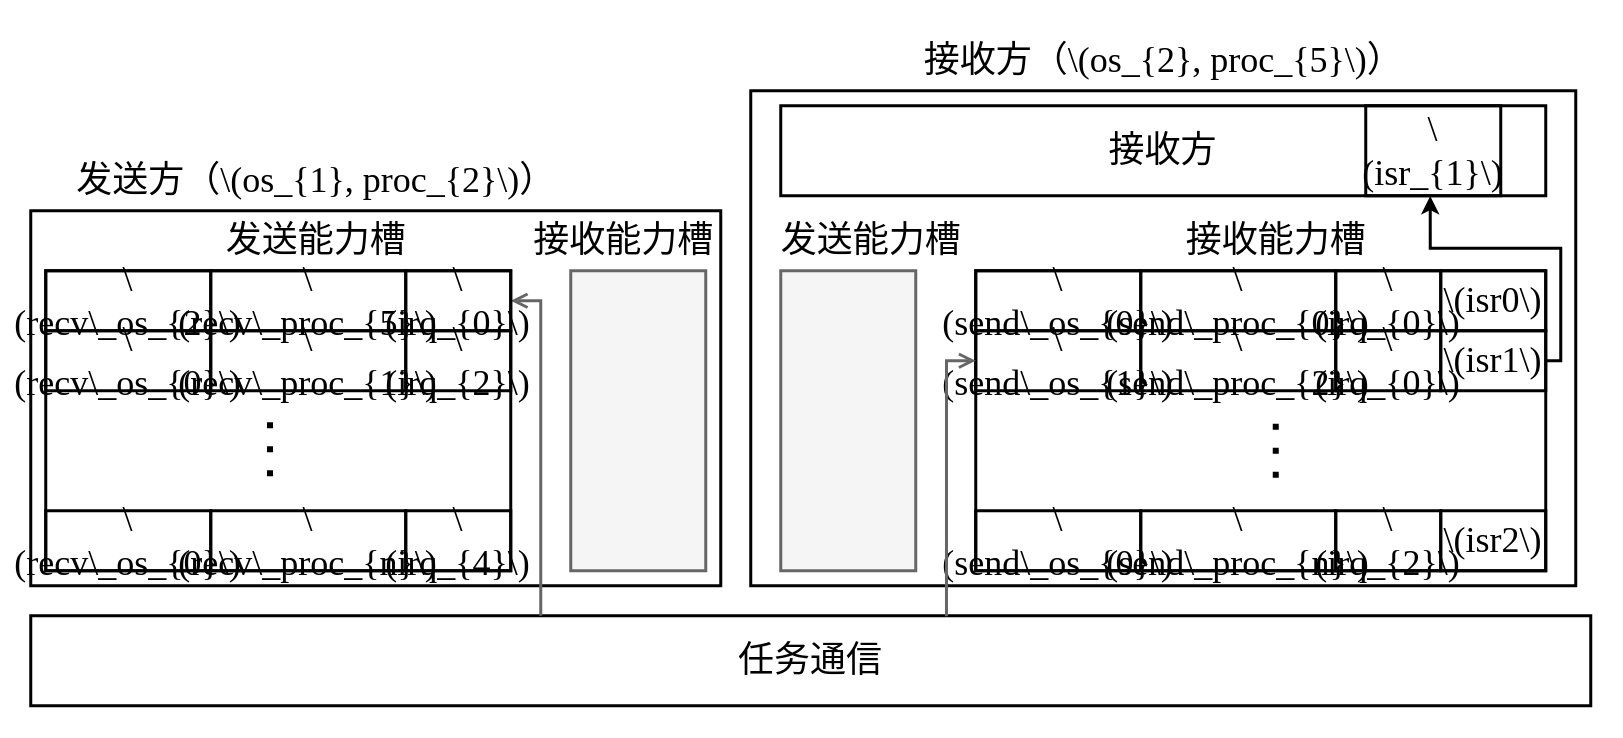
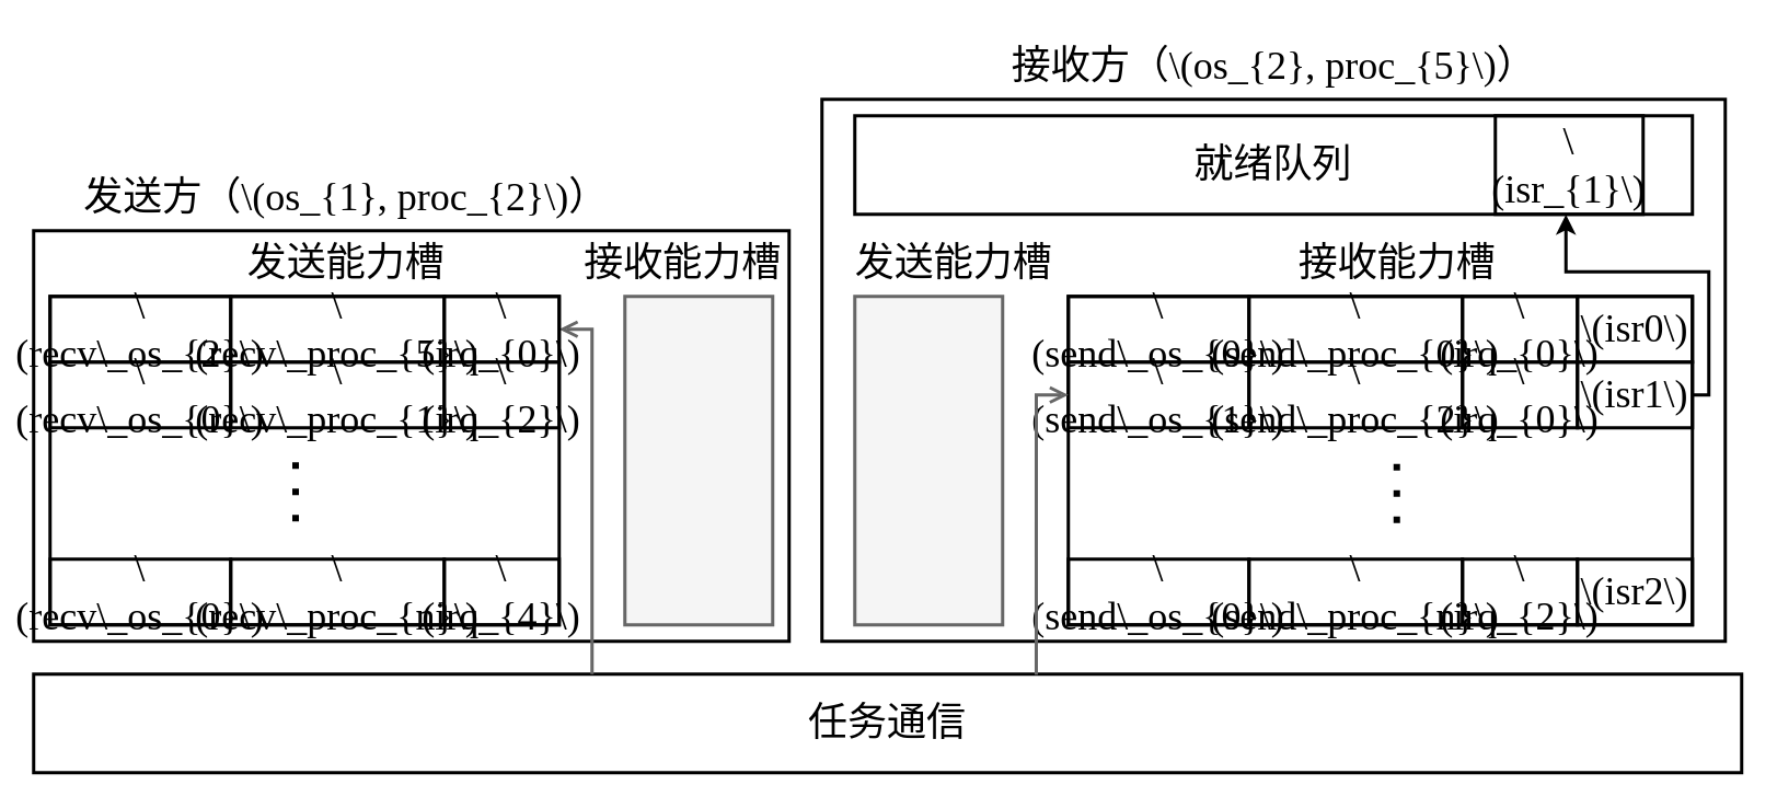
  <mxCell id="0" />
  <mxCell id="1" parent="0" />
  <mxCell id="2" value="" style="rounded=0;whiteSpace=wrap;html=1;fillColor=none;strokeWidth=2;" vertex="1" parent="1"><mxGeometry x="500" y="60" width="550" height="330" as="geometry" /></mxCell>
  <mxCell id="3" value="" style="rounded=0;whiteSpace=wrap;html=1;fillColor=none;strokeWidth=2;" vertex="1" parent="1"><mxGeometry x="20" y="140" width="460" height="250" as="geometry" /></mxCell>
  <mxCell id="4" value="&lt;font style=&quot;font-size: 24px;&quot; face=&quot;宋体&quot;&gt;接收能力槽&lt;/font&gt;" style="text;html=1;align=center;verticalAlign=middle;resizable=0;points=[];autosize=1;strokeColor=none;fillColor=none;" vertex="1" parent="1"><mxGeometry x="780" y="140" width="140" height="40" as="geometry" /></mxCell>
  <mxCell id="5" value="&lt;font style=&quot;font-size: 24px;&quot; face=&quot;宋体&quot;&gt;任务通信&lt;/font&gt;" style="rounded=0;whiteSpace=wrap;html=1;strokeWidth=2;fillColor=none;" vertex="1" parent="1"><mxGeometry x="20" y="410" width="1040" height="60" as="geometry" /></mxCell>
  <mxCell id="6" value="" style="endArrow=open;html=1;rounded=0;entryX=1;entryY=0.5;entryDx=0;entryDy=0;edgeStyle=orthogonalEdgeStyle;endSize=7;strokeWidth=2;endFill=0;strokeColor=#666666;" edge="1" parent="1" target="13"><mxGeometry width="50" height="50" relative="1" as="geometry"><mxPoint x="360" y="410" as="sourcePoint" /><mxPoint x="368" y="580" as="targetPoint" /><Array as="points"><mxPoint x="360" y="410" /><mxPoint x="360" y="200" /></Array></mxGeometry></mxCell>
  <mxCell id="7" value="" style="rounded=0;whiteSpace=wrap;html=1;fillColor=#f5f5f5;strokeWidth=2;fontColor=#333333;strokeColor=#666666;" vertex="1" parent="1"><mxGeometry x="380" y="180" width="90" height="200" as="geometry" /></mxCell>
  <mxCell id="8" value="&lt;font style=&quot;font-size: 24px;&quot; face=&quot;宋体&quot;&gt;发送能力槽&lt;/font&gt;" style="text;html=1;align=center;verticalAlign=middle;resizable=0;points=[];autosize=1;strokeColor=none;fillColor=none;" vertex="1" parent="1"><mxGeometry x="140" y="140" width="140" height="40" as="geometry" /></mxCell>
  <mxCell id="9" value="&lt;font style=&quot;font-size: 24px;&quot; face=&quot;宋体&quot;&gt;接收能力槽&lt;/font&gt;" style="text;html=1;align=center;verticalAlign=middle;resizable=0;points=[];autosize=1;strokeColor=none;fillColor=none;" vertex="1" parent="1"><mxGeometry x="345" y="140" width="140" height="40" as="geometry" /></mxCell>
  <mxCell id="10" value="&lt;font style=&quot;font-size: 24px;&quot; face=&quot;宋体&quot;&gt;发送能力槽&lt;/font&gt;" style="text;html=1;align=center;verticalAlign=middle;resizable=0;points=[];autosize=1;strokeColor=none;fillColor=none;" vertex="1" parent="1"><mxGeometry x="510" y="140" width="140" height="40" as="geometry" /></mxCell>
  <mxCell id="11" value="&lt;font style=&quot;font-size: 24px;&quot; face=&quot;宋体&quot;&gt;发送方（\(os_{1}, proc_{2}\)）&lt;/font&gt;" style="text;html=1;align=center;verticalAlign=middle;resizable=0;points=[];autosize=1;strokeColor=none;fillColor=none;" vertex="1" parent="1"><mxGeometry x="20" y="100" width="380" height="40" as="geometry" /></mxCell>
  <mxCell id="12" value="" style="group;strokeColor=default;strokeWidth=2;container=0;" vertex="1" connectable="0" parent="1"><mxGeometry x="30" y="180" width="310" height="200" as="geometry" /></mxCell>
  <mxCell id="13" value="&lt;font face=&quot;Times New Roman&quot; style=&quot;font-size: 24px;&quot;&gt;\(irq_{0}\)&lt;/font&gt;" style="rounded=0;whiteSpace=wrap;html=1;strokeWidth=2;fillColor=none;container=0;" vertex="1" parent="1"><mxGeometry x="270" y="180" width="70" height="40" as="geometry" /></mxCell>
  <mxCell id="14" value="" style="group" vertex="1" connectable="0" parent="1"><mxGeometry x="30" y="180" width="240" height="40" as="geometry" /></mxCell>
  <mxCell id="15" value="&lt;font face=&quot;Times New Roman&quot; style=&quot;font-size: 24px;&quot;&gt;\(recv\_os_{2}\)&lt;/font&gt;" style="rounded=0;whiteSpace=wrap;html=1;strokeWidth=2;fillColor=none;" vertex="1" parent="14"><mxGeometry width="110" height="40" as="geometry" /></mxCell>
  <mxCell id="16" value="&lt;font face=&quot;Times New Roman&quot; style=&quot;font-size: 24px;&quot;&gt;\(recv\_proc_{5}\)&lt;/font&gt;" style="rounded=0;whiteSpace=wrap;html=1;strokeWidth=2;fillColor=none;" vertex="1" parent="14"><mxGeometry x="110" width="130" height="40" as="geometry" /></mxCell>
  <mxCell id="17" value="" style="group" vertex="1" connectable="0" parent="1"><mxGeometry x="30" y="220" width="240" height="40" as="geometry" /></mxCell>
  <mxCell id="18" value="&lt;font face=&quot;Times New Roman&quot; style=&quot;font-size: 24px;&quot;&gt;\(recv\_os_{0}\)&lt;/font&gt;" style="rounded=0;whiteSpace=wrap;html=1;strokeWidth=2;fillColor=none;" vertex="1" parent="17"><mxGeometry width="110" height="40" as="geometry" /></mxCell>
  <mxCell id="19" value="&lt;font face=&quot;Times New Roman&quot; style=&quot;font-size: 24px;&quot;&gt;\(recv\_proc_{1}\)&lt;/font&gt;" style="rounded=0;whiteSpace=wrap;html=1;strokeWidth=2;fillColor=none;" vertex="1" parent="17"><mxGeometry x="110" width="130" height="40" as="geometry" /></mxCell>
  <mxCell id="20" value="" style="group" vertex="1" connectable="0" parent="1"><mxGeometry x="30" y="340" width="240" height="40" as="geometry" /></mxCell>
  <mxCell id="21" value="&lt;font face=&quot;Times New Roman&quot; style=&quot;font-size: 24px;&quot;&gt;\(recv\_os_{0}\)&lt;/font&gt;" style="rounded=0;whiteSpace=wrap;html=1;strokeWidth=2;fillColor=none;" vertex="1" parent="20"><mxGeometry width="110" height="40" as="geometry" /></mxCell>
  <mxCell id="22" value="&lt;font face=&quot;Times New Roman&quot; style=&quot;font-size: 24px;&quot;&gt;\(recv\_proc_{n}\)&lt;/font&gt;" style="rounded=0;whiteSpace=wrap;html=1;strokeWidth=2;fillColor=none;" vertex="1" parent="20"><mxGeometry x="110" width="130" height="40" as="geometry" /></mxCell>
  <mxCell id="23" value="&lt;font face=&quot;Times New Roman&quot; style=&quot;font-size: 24px;&quot;&gt;\(irq_{2}\)&lt;/font&gt;" style="rounded=0;whiteSpace=wrap;html=1;strokeWidth=2;fillColor=none;container=0;" vertex="1" parent="1"><mxGeometry x="270" y="220" width="70" height="40" as="geometry" /></mxCell>
  <mxCell id="24" value="&lt;font face=&quot;Times New Roman&quot; style=&quot;font-size: 24px;&quot;&gt;\(irq_{4}\)&lt;/font&gt;" style="rounded=0;whiteSpace=wrap;html=1;strokeWidth=2;fillColor=none;container=0;" vertex="1" parent="1"><mxGeometry x="270" y="340" width="70" height="40" as="geometry" /></mxCell>
  <mxCell id="25" value="" style="endArrow=none;dashed=1;html=1;dashPattern=1 3;strokeWidth=4;rounded=0;" edge="1" parent="1"><mxGeometry width="50" height="50" relative="1" as="geometry"><mxPoint x="179.5" y="317" as="sourcePoint" /><mxPoint x="179.5" y="277" as="targetPoint" /></mxGeometry></mxCell>
  <mxCell id="26" value="" style="group;strokeColor=default;strokeWidth=2;container=0;" vertex="1" connectable="0" parent="1"><mxGeometry x="650" y="180" width="380" height="200" as="geometry" /></mxCell>
  <mxCell id="27" value="&lt;font face=&quot;Times New Roman&quot; style=&quot;font-size: 24px;&quot;&gt;\(send\_os_{0}\)&lt;/font&gt;" style="rounded=0;whiteSpace=wrap;html=1;strokeWidth=2;fillColor=none;container=0;" vertex="1" parent="1"><mxGeometry x="650" y="180" width="110" height="40" as="geometry" /></mxCell>
  <mxCell id="28" value="&lt;font face=&quot;Times New Roman&quot; style=&quot;font-size: 24px;&quot;&gt;\(send\_proc_{0}\)&lt;/font&gt;" style="rounded=0;whiteSpace=wrap;html=1;strokeWidth=2;fillColor=none;container=0;" vertex="1" parent="1"><mxGeometry x="760" y="180" width="130" height="40" as="geometry" /></mxCell>
  <mxCell id="29" value="&lt;font face=&quot;Times New Roman&quot; style=&quot;font-size: 24px;&quot;&gt;\(send\_os_{1}\)&lt;/font&gt;" style="rounded=0;whiteSpace=wrap;html=1;strokeWidth=2;fillColor=none;container=0;" vertex="1" parent="1"><mxGeometry x="650" y="220" width="110" height="40" as="geometry" /></mxCell>
  <mxCell id="30" value="&lt;font face=&quot;Times New Roman&quot; style=&quot;font-size: 24px;&quot;&gt;\(send\_proc_{2}\)&lt;/font&gt;" style="rounded=0;whiteSpace=wrap;html=1;strokeWidth=2;fillColor=none;container=0;" vertex="1" parent="1"><mxGeometry x="760" y="220" width="130" height="40" as="geometry" /></mxCell>
  <mxCell id="31" value="&lt;font face=&quot;Times New Roman&quot; style=&quot;font-size: 24px;&quot;&gt;\(send\_os_{0}\)&lt;/font&gt;" style="rounded=0;whiteSpace=wrap;html=1;strokeWidth=2;fillColor=none;container=0;" vertex="1" parent="1"><mxGeometry x="650" y="340" width="110" height="40" as="geometry" /></mxCell>
  <mxCell id="32" value="&lt;font face=&quot;Times New Roman&quot; style=&quot;font-size: 24px;&quot;&gt;\(send\_proc_{n}\)&lt;/font&gt;" style="rounded=0;whiteSpace=wrap;html=1;strokeWidth=2;fillColor=none;container=0;" vertex="1" parent="1"><mxGeometry x="760" y="340" width="130" height="40" as="geometry" /></mxCell>
  <mxCell id="33" value="" style="endArrow=none;dashed=1;html=1;dashPattern=1 3;strokeWidth=4;rounded=0;" edge="1" parent="1"><mxGeometry width="50" height="50" relative="1" as="geometry"><mxPoint x="850" y="318" as="sourcePoint" /><mxPoint x="850" y="278" as="targetPoint" /></mxGeometry></mxCell>
  <mxCell id="34" value="&lt;font face=&quot;Times New Roman&quot; style=&quot;font-size: 24px;&quot;&gt;\(irq_{0}\)&lt;/font&gt;" style="rounded=0;whiteSpace=wrap;html=1;strokeWidth=2;fillColor=none;container=0;" vertex="1" parent="1"><mxGeometry x="890" y="180" width="70" height="40" as="geometry" /></mxCell>
  <mxCell id="35" value="&lt;font face=&quot;Times New Roman&quot; style=&quot;font-size: 24px;&quot;&gt;\(irq_{0}\)&lt;/font&gt;" style="rounded=0;whiteSpace=wrap;html=1;strokeWidth=2;fillColor=none;container=0;" vertex="1" parent="1"><mxGeometry x="890" y="220" width="70" height="40" as="geometry" /></mxCell>
  <mxCell id="36" value="&lt;font face=&quot;Times New Roman&quot; style=&quot;font-size: 24px;&quot;&gt;\(irq_{2}\)&lt;/font&gt;" style="rounded=0;whiteSpace=wrap;html=1;strokeWidth=2;fillColor=none;container=0;" vertex="1" parent="1"><mxGeometry x="890" y="340" width="70" height="40" as="geometry" /></mxCell>
  <mxCell id="37" value="&lt;font face=&quot;Times New Roman&quot; style=&quot;font-size: 24px;&quot;&gt;\(isr0\)&lt;/font&gt;" style="rounded=0;whiteSpace=wrap;html=1;strokeWidth=2;fillColor=none;container=0;" vertex="1" parent="1"><mxGeometry x="960" y="180" width="70" height="40" as="geometry" /></mxCell>
  <mxCell id="38" style="edgeStyle=orthogonalEdgeStyle;rounded=0;orthogonalLoop=1;jettySize=auto;html=1;entryX=0.849;entryY=1.004;entryDx=0;entryDy=0;exitX=1;exitY=0.5;exitDx=0;exitDy=0;strokeWidth=2;entryPerimeter=0;" edge="1" parent="1" source="39" target="42"><mxGeometry relative="1" as="geometry"><Array as="points"><mxPoint x="1040" y="240" /><mxPoint x="1040" y="165" /><mxPoint x="953" y="165" /></Array></mxGeometry></mxCell>
  <mxCell id="39" value="&lt;font face=&quot;Times New Roman&quot; style=&quot;font-size: 24px;&quot;&gt;\(isr1\)&lt;/font&gt;" style="rounded=0;whiteSpace=wrap;html=1;strokeWidth=2;fillColor=none;container=0;" vertex="1" parent="1"><mxGeometry x="960" y="220" width="70" height="40" as="geometry" /></mxCell>
  <mxCell id="40" value="&lt;font face=&quot;Times New Roman&quot; style=&quot;font-size: 24px;&quot;&gt;\(isr2\)&lt;/font&gt;" style="rounded=0;whiteSpace=wrap;html=1;strokeWidth=2;fillColor=none;container=0;" vertex="1" parent="1"><mxGeometry x="960" y="340" width="70" height="40" as="geometry" /></mxCell>
  <mxCell id="41" value="" style="rounded=0;whiteSpace=wrap;html=1;fillColor=#f5f5f5;strokeWidth=2;fontColor=#333333;strokeColor=#666666;" vertex="1" parent="1"><mxGeometry x="520" y="180" width="90" height="200" as="geometry" /></mxCell>
- <mxCell id="42" value="&lt;font style=&quot;font-size: 24px;&quot; face=&quot;宋体&quot;&gt;接收方&lt;/font&gt;" style="rounded=0;whiteSpace=wrap;html=1;strokeWidth=2;fillColor=none;" vertex="1" parent="1"><mxGeometry x="520" y="70" width="510" height="60" as="geometry" /></mxCell>
+ <mxCell id="42" value="&lt;font style=&quot;font-size: 24px;&quot; face=&quot;宋体&quot;&gt;就绪队列&lt;/font&gt;" style="rounded=0;whiteSpace=wrap;html=1;strokeWidth=2;fillColor=none;" vertex="1" parent="1"><mxGeometry x="520" y="70" width="510" height="60" as="geometry" /></mxCell>
  <mxCell id="43" value="" style="endArrow=open;html=1;rounded=0;entryX=0;entryY=0.5;entryDx=0;entryDy=0;edgeStyle=orthogonalEdgeStyle;endSize=7;strokeWidth=2;endFill=0;strokeColor=#666666;exitX=0.587;exitY=0.006;exitDx=0;exitDy=0;exitPerimeter=0;" edge="1" parent="1" source="5" target="29"><mxGeometry width="50" height="50" relative="1" as="geometry"><mxPoint x="370" y="420" as="sourcePoint" /><mxPoint x="350" y="210" as="targetPoint" /><Array as="points"><mxPoint x="631" y="240" /></Array></mxGeometry></mxCell>
  <mxCell id="44" value="&lt;font style=&quot;font-size: 24px;&quot; face=&quot;宋体&quot;&gt;\(isr_{1}\)&lt;/font&gt;" style="rounded=0;whiteSpace=wrap;html=1;strokeWidth=2;fillColor=none;" vertex="1" parent="1"><mxGeometry x="910" y="70" width="90" height="60" as="geometry" /></mxCell>
  <mxCell id="45" value="&lt;font style=&quot;font-size: 24px;&quot; face=&quot;宋体&quot;&gt;接收方（\(os_{2}, proc_{5}\)）&lt;/font&gt;" style="text;html=1;align=center;verticalAlign=middle;resizable=0;points=[];autosize=1;strokeColor=none;fillColor=none;" vertex="1" parent="1"><mxGeometry x="585" y="20" width="380" height="40" as="geometry" /></mxCell>
